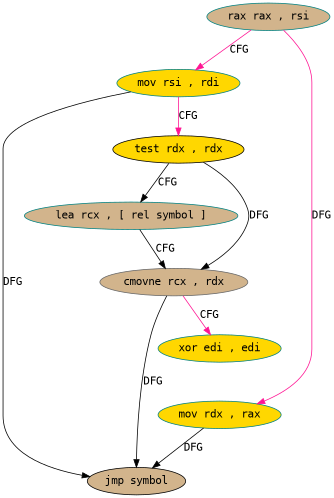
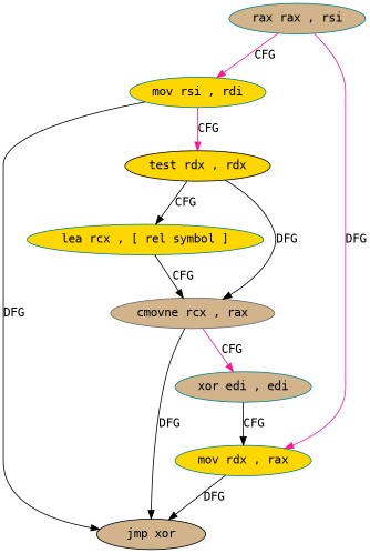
  digraph {
    fontname="DejaVu Sans Mono"
    node [color=teal fillcolor=tan fontname="DejaVu Sans Mono" style=filled]
    edge [color=black fontname="DejaVu Sans Mono"]
    n1 [label="rax rax , rsi"]
    n2 [fillcolor=gold label="mov rsi , rdi"]
    n3 [fillcolor=gold label="mov rdx , rax"]
    n4 [color=black fillcolor=gold label="test rdx , rdx"]
-   n5 [color=black label="jmp symbol"]
-   n6 [label="lea rcx , [ rel symbol ]"]
-   n7 [color=gray40 label="cmovne rcx , rdx"]
-   n8 [fillcolor=gold label="xor edi , edi"]
+   n5 [color=black label="jmp xor"]
+   n6 [fillcolor=gold label="lea rcx , [ rel symbol ]"]
+   n7 [color=gray40 label="cmovne rcx , rax"]
+   n8 [label="xor edi , edi"]
    n1 -> n2 [color=deeppink label=CFG]
    n1 -> n3 [color=deeppink label=DFG]
    n2 -> n4 [color=deeppink label=CFG]
    n2 -> n5 [label=DFG]
    n3 -> n5 [label=DFG]
    n4 -> n6 [label=CFG]
    n4 -> n7 [label=DFG]
    n6 -> n7 [label=CFG]
    n7 -> n5 [label=DFG]
    n7 -> n8 [color=deeppink label=CFG]
+   n8 -> n3 [label=CFG]
  }
